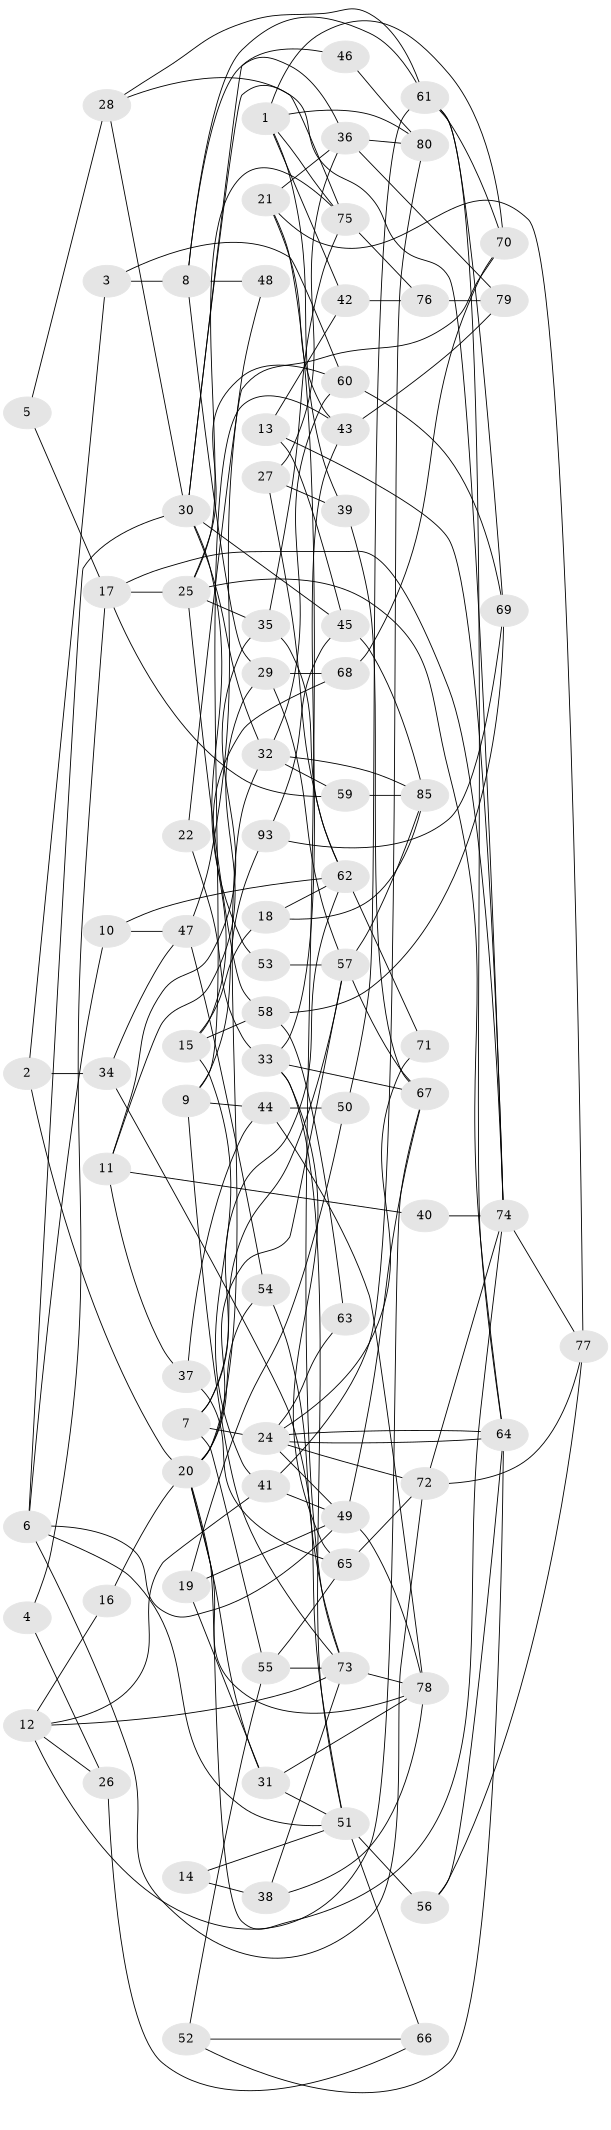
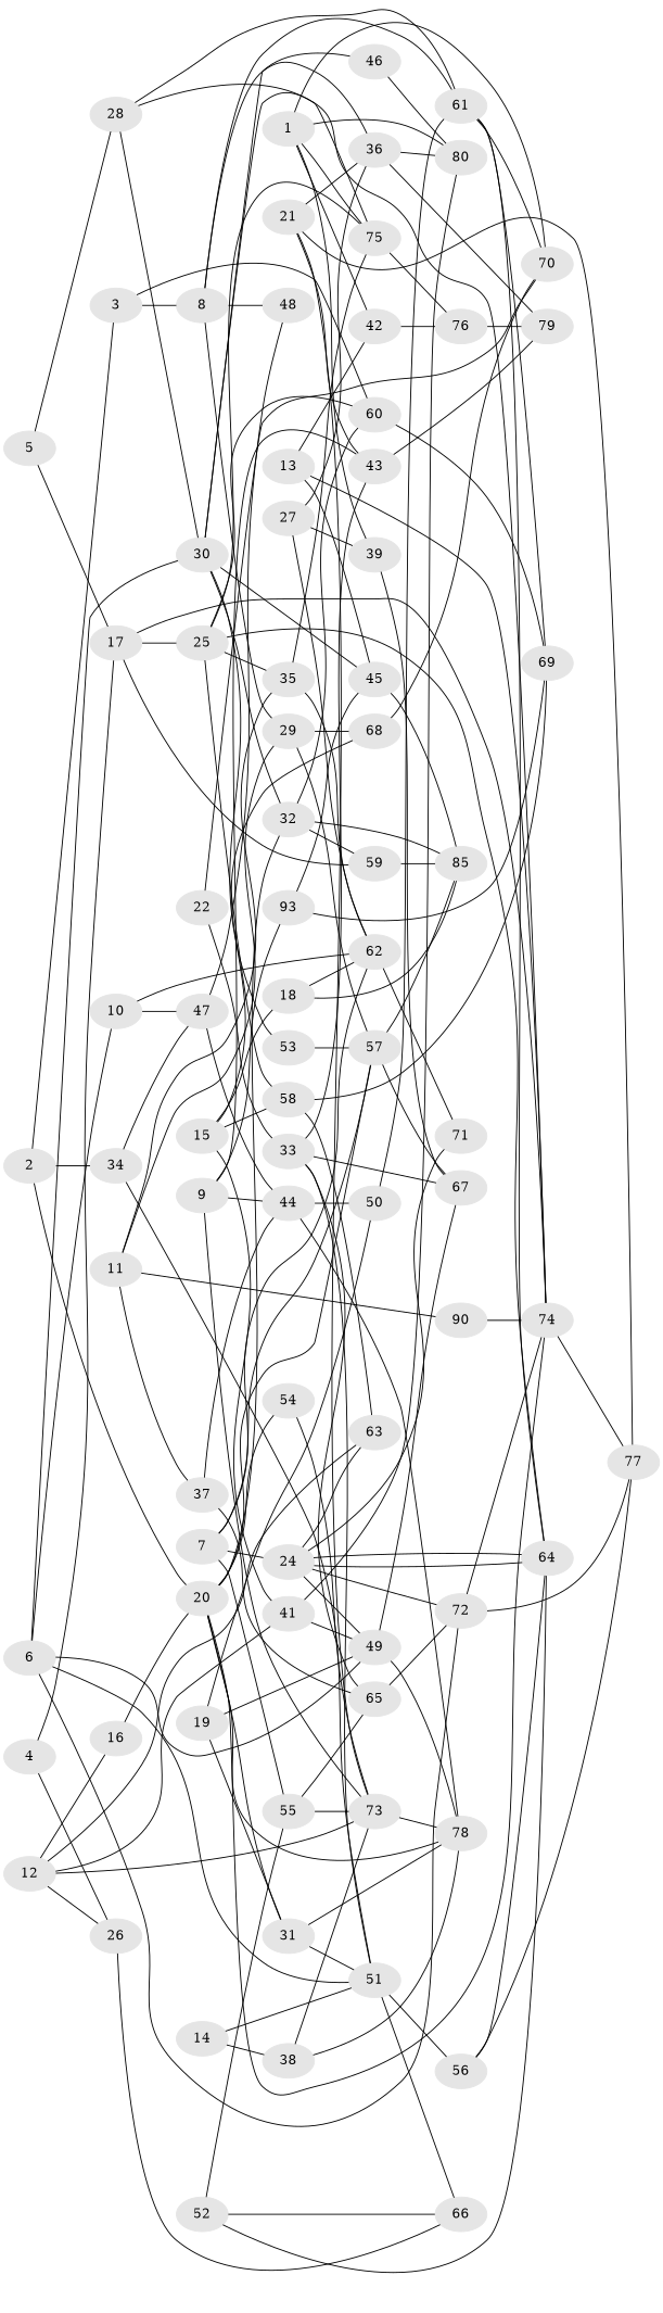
  graph {
    rankdir=LR
    node [color=gray90 style=filled]
    1
    39
    42
    70
    75
    80
    67
    76
    n9 [label=85]
    59
    2
    3
    20
    34
    8
    60
    57
    74
    31
    32
    54
    78
    51
    47
    29
    36
    48
    61
    69
    4
    17
    26
    25
    66
    5
    28
    30
    6
    10
    49
    72
    62
    45
    46
    53
    56
    77
    7
    24
    55
    63
    64
    71
    73
    65
    68
    79
    n58 [label=93]
    9
    43
    44
    50
    11
    35
    37
-   40
+   40 [label=90]
    12
    16
    41
    13
    14
    38
    15
    18
    58
    19
    21
    22
    33
    27
    52
    1 -- 39
    1 -- 42
    1 -- 70
    1 -- 75
    1 -- 80
    39 -- 67
    42 -- 76
    75 -- 76
    76 -- 79
    59 -- n9
    2 -- 3
    2 -- 20
    2 -- 34
    3 -- 8
    3 -- 60
    20 -- 57
    20 -- 74
    20 -- 31
    20 -- 32
    20 -- 54
    20 -- 78
    34 -- 51
    34 -- 47
    8 -- 29
    8 -- 36
    8 -- 48
    8 -- 61
    60 -- 69
    57 -- 67
    57 -- n9
    74 -- 77
    31 -- 78
    31 -- 51
    32 -- n9
    32 -- 59
    32 -- 60
    54 -- 73
    51 -- 66
    51 -- 56
-   47 -- 54
+   47 -- 44
    47 -- 48
    29 -- 57
    29 -- 68
    36 -- 80
    36 -- 79
    61 -- 70
    61 -- 69
    61 -- 64
    4 -- 17
    4 -- 26
    17 -- 59
    17 -- 74
    17 -- 25
    26 -- 66
    25 -- 75
    25 -- 60
    25 -- 64
    25 -- 35
    25 -- 58
    5 -- 17
    5 -- 28
    28 -- 75
    28 -- 61
    28 -- 30
    30 -- 74
    30 -- 32
    30 -- 45
    30 -- 46
    30 -- 53
    6 -- 51
    6 -- 30
    6 -- 10
    6 -- 49
    6 -- 72
    10 -- 47
    10 -- 62
    49 -- 67
    49 -- 78
    72 -- 74
    72 -- 77
    62 -- 71
    45 -- n9
    46 -- 80
    53 -- 57
    56 -- 77
    56 -- 64
    7 -- 57
    7 -- 62
    7 -- 24
    7 -- 55
    24 -- 49
    24 -- 72
    24 -- 63
    24 -- 64
    24 -- 64
    24 -- 71
    55 -- 73
    55 -- 65
    73 -- 78
    65 -- 72
    68 -- 70
    n58 -- 69
    n58 -- 45
    9 -- 73
    9 -- n58
    9 -- 43
    9 -- 44
    43 -- 79
    44 -- 78
    44 -- 50
    50 -- 61
    11 -- 29
    11 -- 35
    11 -- 37
    11 -- 40
    35 -- 75
    35 -- 62
    37 -- 65
    37 -- 44
    40 -- 74
-   12 -- 67
+   12 -- 63
    12 -- 26
    12 -- 73
    12 -- 16
    12 -- 41
    16 -- 20
    41 -- 80
    41 -- 49
    13 -- 42
    13 -- 74
    13 -- 45
    14 -- 51
    14 -- 38
    38 -- 78
    38 -- 73
    15 -- 68
    15 -- 41
    15 -- 18
    15 -- 58
    18 -- n9
    18 -- 62
    58 -- 69
    58 -- 63
    19 -- 31
    19 -- 49
    19 -- 50
    21 -- 36
    21 -- 77
    21 -- 73
    21 -- 43
    22 -- 70
    22 -- 33
    33 -- 67
    33 -- 51
    33 -- 65
    33 -- 43
    27 -- 39
    27 -- 36
    27 -- 62
    52 -- 66
    52 -- 55
    52 -- 64
  }
